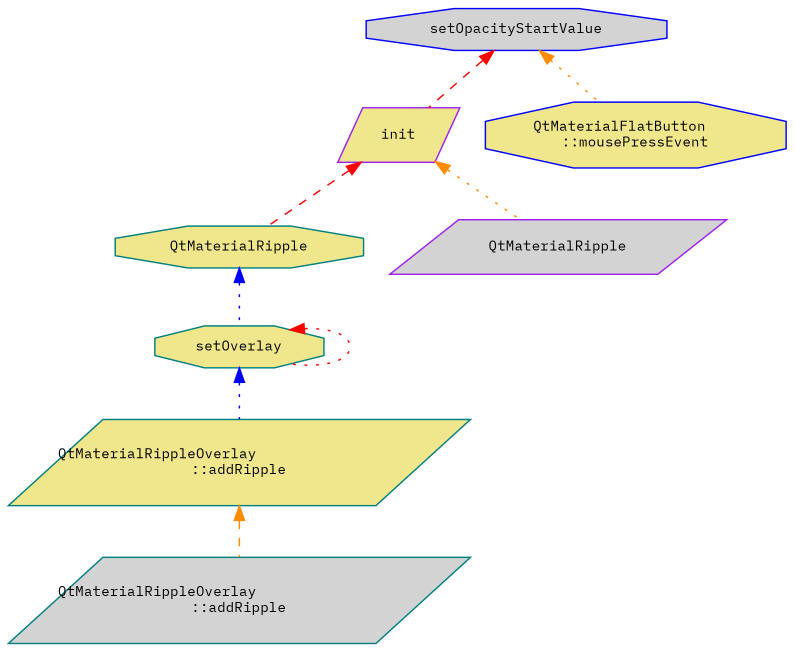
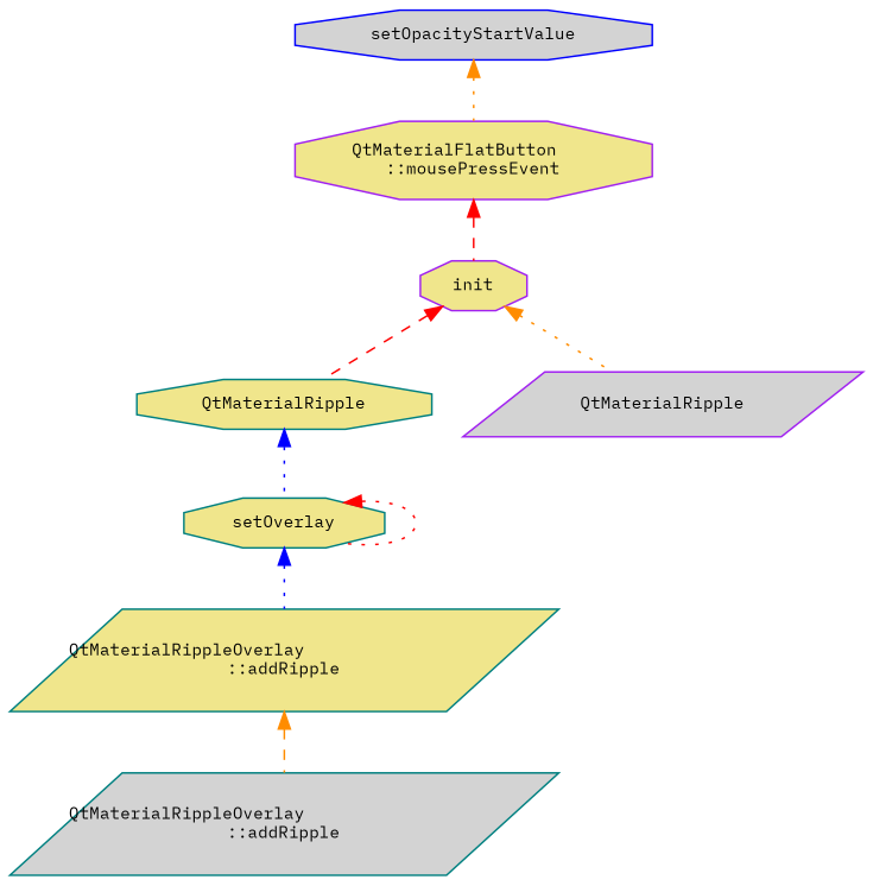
  digraph {
    fontname="IBM Plex Mono"
    rankdir=TB
    node [color=teal fillcolor=khaki fontname="IBM Plex Mono" fontsize=10 shape=octagon style=filled]
    edge [color=red dir=back fontname="IBM Plex Mono" fontsize=10 labelfontname=Helvetica labelfontsize=10 style=dotted]
    n1 [color=blue fillcolor=lightgrey fontcolor=black height=0.2 label=setOpacityStartValue width=0.4]
-   n2 [color=purple height=0.2 label=init shape=parallelogram width=0.4]
-   n3 [color=blue height=0.2 label="QtMaterialFlatButton\l::mousePressEvent" width=0.4]
+   n2 [color=purple height=0.2 label=init width=0.4]
+   n3 [color=purple height=0.2 label="QtMaterialFlatButton\l::mousePressEvent" width=0.4]
    n4 [height=0.2 label=QtMaterialRipple width=0.4]
    n5 [color=purple fillcolor=lightgrey height=0.2 label=QtMaterialRipple shape=parallelogram width=0.4]
    n6 [height=0.2 label=setOverlay width=0.4]
    n7 [height=0.2 label="QtMaterialRippleOverlay\l::addRipple" shape=parallelogram width=0.4]
    n8 [fillcolor=lightgrey height=0.2 label="QtMaterialRippleOverlay\l::addRipple" shape=parallelogram width=0.4]
-   n1 -> n2 [style=dashed]
+   n3 -> n2 [style=dashed]
    n1 -> n3 [color=darkorange]
    n2 -> n4 [style=dashed]
    n2 -> n5 [color=darkorange]
    n4 -> n6 [color=blue]
    n6 -> n6
    n6 -> n7 [color=blue]
    n7 -> n8 [color=darkorange style=dashed]
  }
